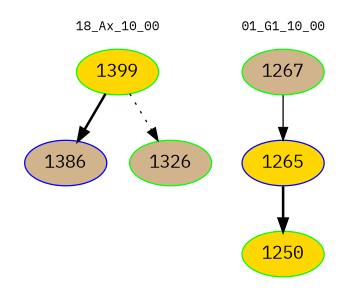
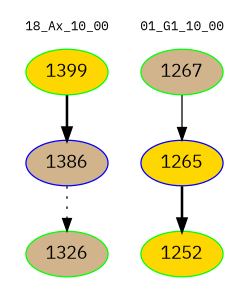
  digraph {
    fontname="IBM Plex Mono"
    node [color=green fillcolor=tan fontname="IBM Plex Mono" style=filled]
    edge [color=black fontname="IBM Plex Mono" style=bold]
    n1 [color=blue label=1386]
    n2 [label=1326]
    n3 [fillcolor=gold label=1399]
    n4 [color=blue fillcolor=gold label=1265]
-   n5 [fillcolor=gold label=1250]
+   n5 [fillcolor=gold label=1252]
    n6 [label=1267]
    subgraph cluster_1 {
      color=white
      fontsize=10
      label="18_Ax_10_00"
      n1
      n2
      n3
    }
    subgraph cluster_2 {
      color=white
      fontsize=10
      label="01_G1_10_00"
      n4
      n5
      n6
    }
-   n3 -> n2 [style=dotted]
+   n1 -> n2 [style=dotted]
    n3 -> n1
    n4 -> n5
    n6 -> n4 [style=solid]
  }
